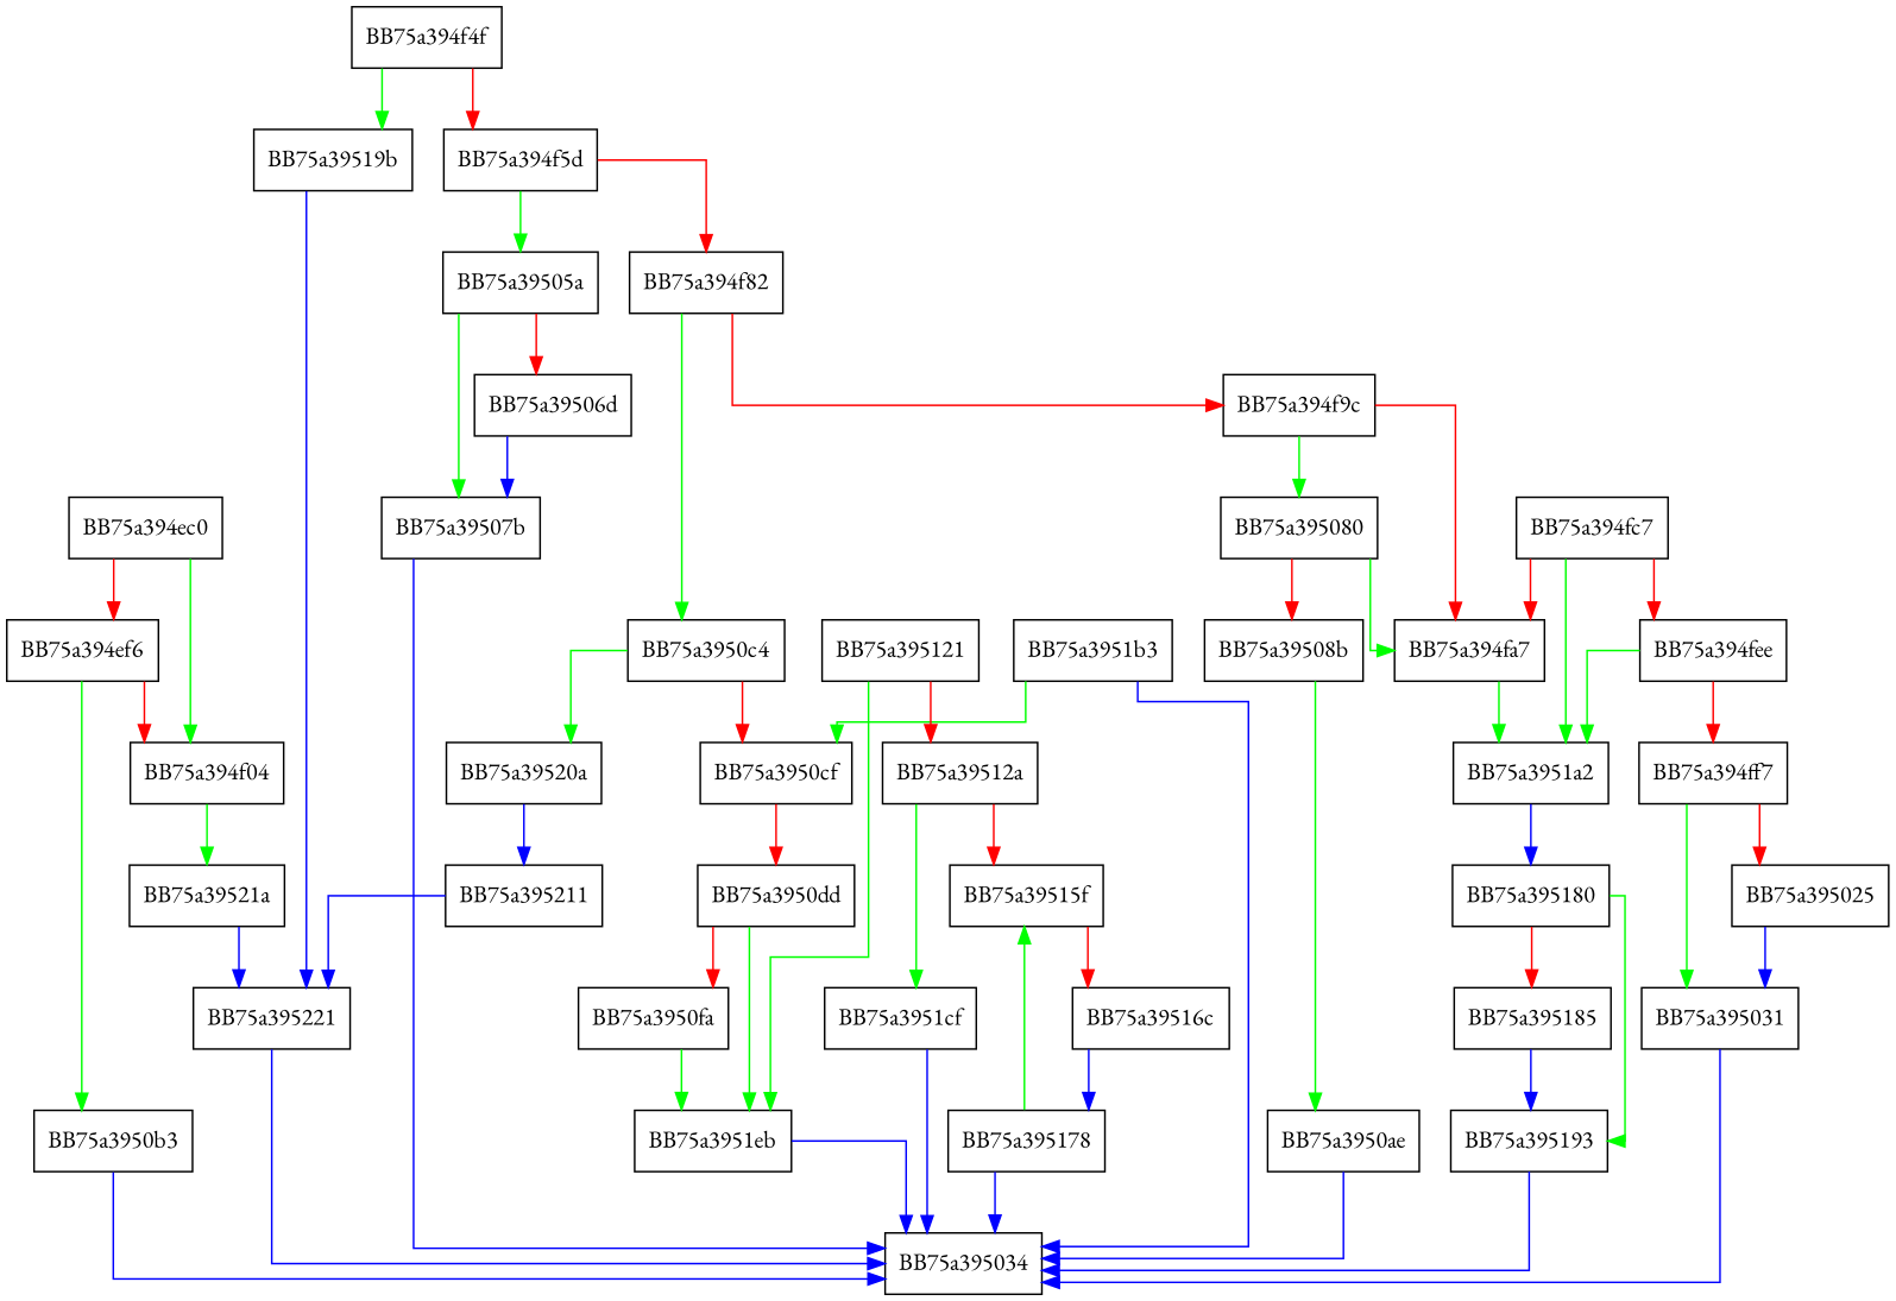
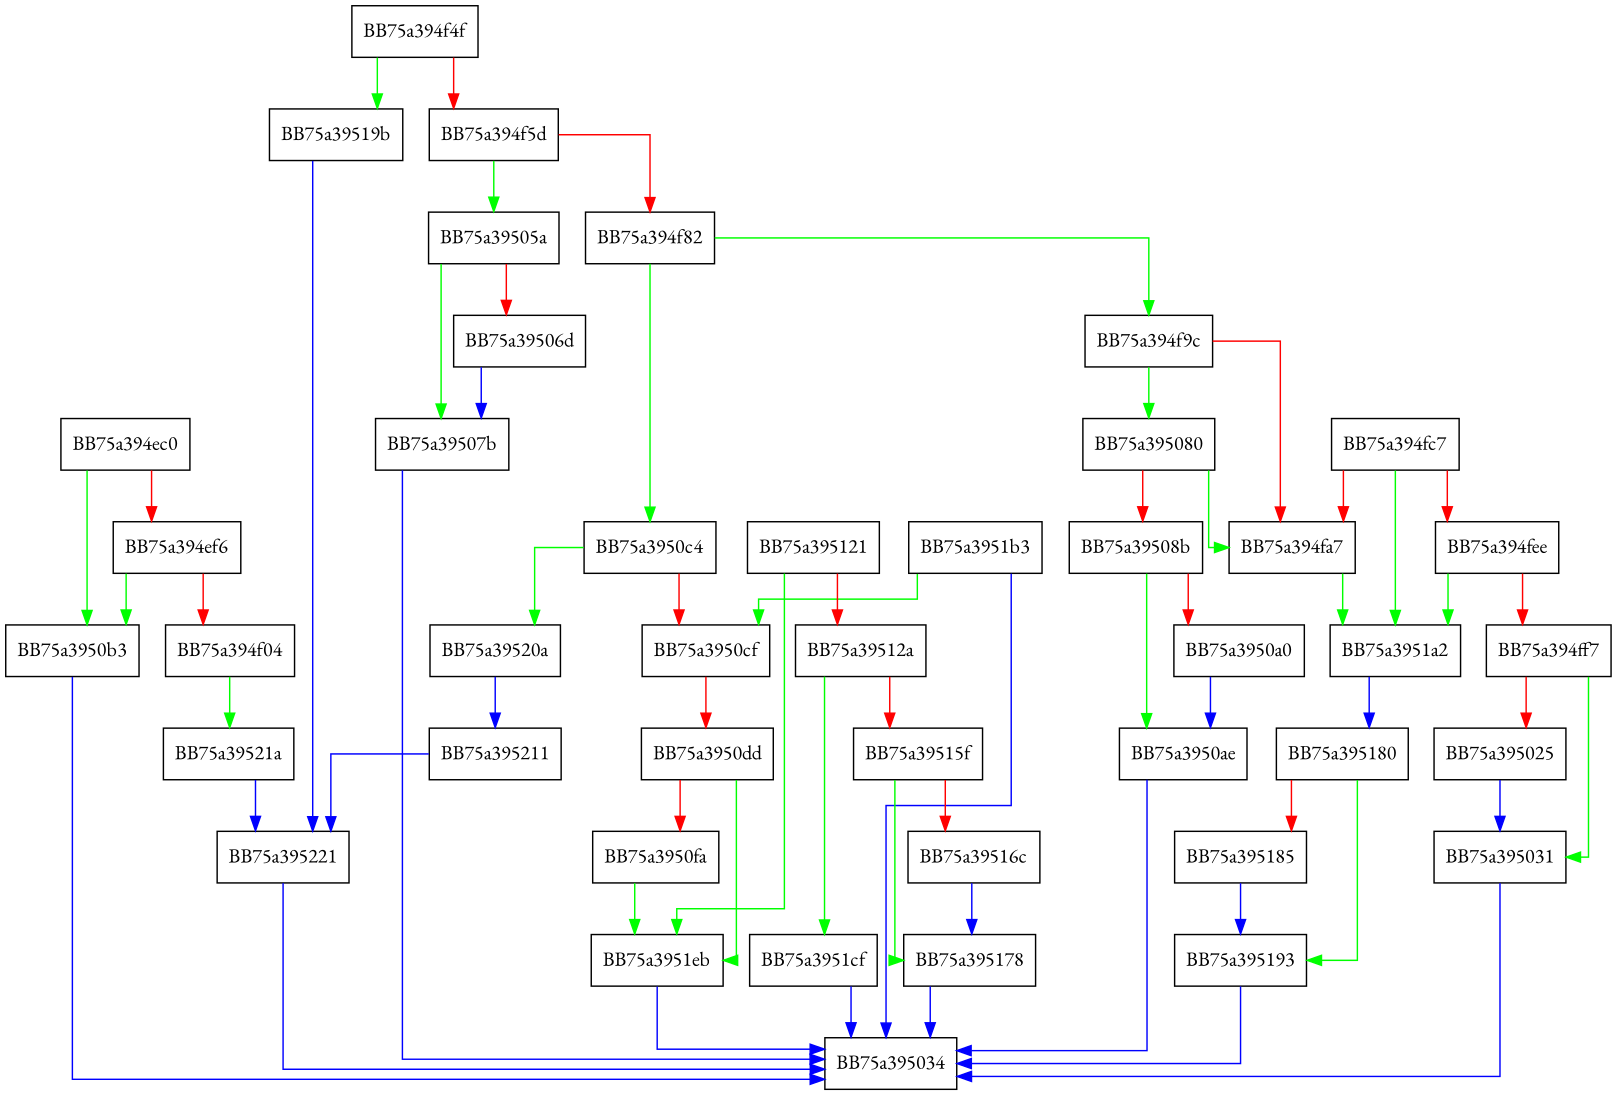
  digraph {
    fontname="EB Garamond"
    splines=ortho
    node [fontname="EB Garamond" shape=box]
    edge [color=green fontname="EB Garamond"]
    BB75a394ec0
    BB75a3950b3
    BB75a394ef6
    BB75a395034
    BB75a394f04
    BB75a39521a
    BB75a395221
    BB75a394f4f
    BB75a39519b
    BB75a394f5d
    BB75a39505a
    BB75a394f82
    BB75a39507b
    BB75a39506d
    BB75a3950c4
    BB75a394f9c
    BB75a39520a
    BB75a3950cf
    BB75a395080
    BB75a394fa7
    BB75a395211
    BB75a3950dd
    BB75a39508b
    BB75a3951a2
    BB75a3950ae
+   BB75a3950a0
    BB75a395180
    BB75a394fc7
    BB75a394fee
    BB75a395193
    BB75a395185
    BB75a394ff7
    BB75a395031
    BB75a395025
    BB75a3951b3
    BB75a3951eb
    BB75a3950fa
    BB75a395121
    BB75a39512a
    BB75a3951cf
    BB75a39515f
    BB75a395178
    BB75a39516c
-   BB75a394ec0 -> BB75a394f04
+   BB75a394ec0 -> BB75a3950b3
    BB75a394ec0 -> BB75a394ef6 [color=red]
    BB75a3950b3 -> BB75a395034 [color=blue]
    BB75a394ef6 -> BB75a3950b3
    BB75a394ef6 -> BB75a394f04 [color=red]
    BB75a394f04 -> BB75a39521a
    BB75a39521a -> BB75a395221 [color=blue]
    BB75a395221 -> BB75a395034 [color=blue]
    BB75a394f4f -> BB75a39519b
    BB75a394f4f -> BB75a394f5d [color=red]
    BB75a39519b -> BB75a395221 [color=blue]
    BB75a394f5d -> BB75a39505a
    BB75a394f5d -> BB75a394f82 [color=red]
    BB75a39505a -> BB75a39507b
    BB75a39505a -> BB75a39506d [color=red]
    BB75a394f82 -> BB75a3950c4
-   BB75a394f82 -> BB75a394f9c [color=red]
+   BB75a394f82 -> BB75a394f9c
    BB75a39507b -> BB75a395034 [color=blue]
    BB75a39506d -> BB75a39507b [color=blue]
    BB75a3950c4 -> BB75a39520a
    BB75a3950c4 -> BB75a3950cf [color=red]
    BB75a394f9c -> BB75a395080
    BB75a394f9c -> BB75a394fa7 [color=red]
    BB75a39520a -> BB75a395211 [color=blue]
    BB75a3950cf -> BB75a3950dd [color=red]
    BB75a395080 -> BB75a394fa7
    BB75a395080 -> BB75a39508b [color=red]
    BB75a394fa7 -> BB75a3951a2
    BB75a395211 -> BB75a395221 [color=blue]
    BB75a3950dd -> BB75a3951eb
    BB75a3950dd -> BB75a3950fa [color=red]
    BB75a39508b -> BB75a3950ae
+   BB75a39508b -> BB75a3950a0 [color=red]
    BB75a3951a2 -> BB75a395180 [color=blue]
    BB75a3950ae -> BB75a395034 [color=blue]
+   BB75a3950a0 -> BB75a3950ae [color=blue]
    BB75a395180 -> BB75a395193
    BB75a395180 -> BB75a395185 [color=red]
    BB75a394fc7 -> BB75a394fa7 [color=red]
    BB75a394fc7 -> BB75a3951a2
    BB75a394fc7 -> BB75a394fee [color=red]
    BB75a394fee -> BB75a3951a2
    BB75a394fee -> BB75a394ff7 [color=red]
    BB75a395193 -> BB75a395034 [color=blue]
    BB75a395185 -> BB75a395193 [color=blue]
    BB75a394ff7 -> BB75a395031
    BB75a394ff7 -> BB75a395025 [color=red]
    BB75a395031 -> BB75a395034 [color=blue]
    BB75a395025 -> BB75a395031 [color=blue]
    BB75a3951b3 -> BB75a395034 [color=blue]
    BB75a3951b3 -> BB75a3950cf
    BB75a3951eb -> BB75a395034 [color=blue]
    BB75a3950fa -> BB75a3951eb
    BB75a395121 -> BB75a3951eb
    BB75a395121 -> BB75a39512a [color=red]
    BB75a39512a -> BB75a3951cf
    BB75a39512a -> BB75a39515f [color=red]
    BB75a3951cf -> BB75a395034 [color=blue]
-   BB75a395178 -> BB75a39515f
+   BB75a39515f -> BB75a395178
    BB75a39515f -> BB75a39516c [color=red]
    BB75a395178 -> BB75a395034 [color=blue]
    BB75a39516c -> BB75a395178 [color=blue]
  }
